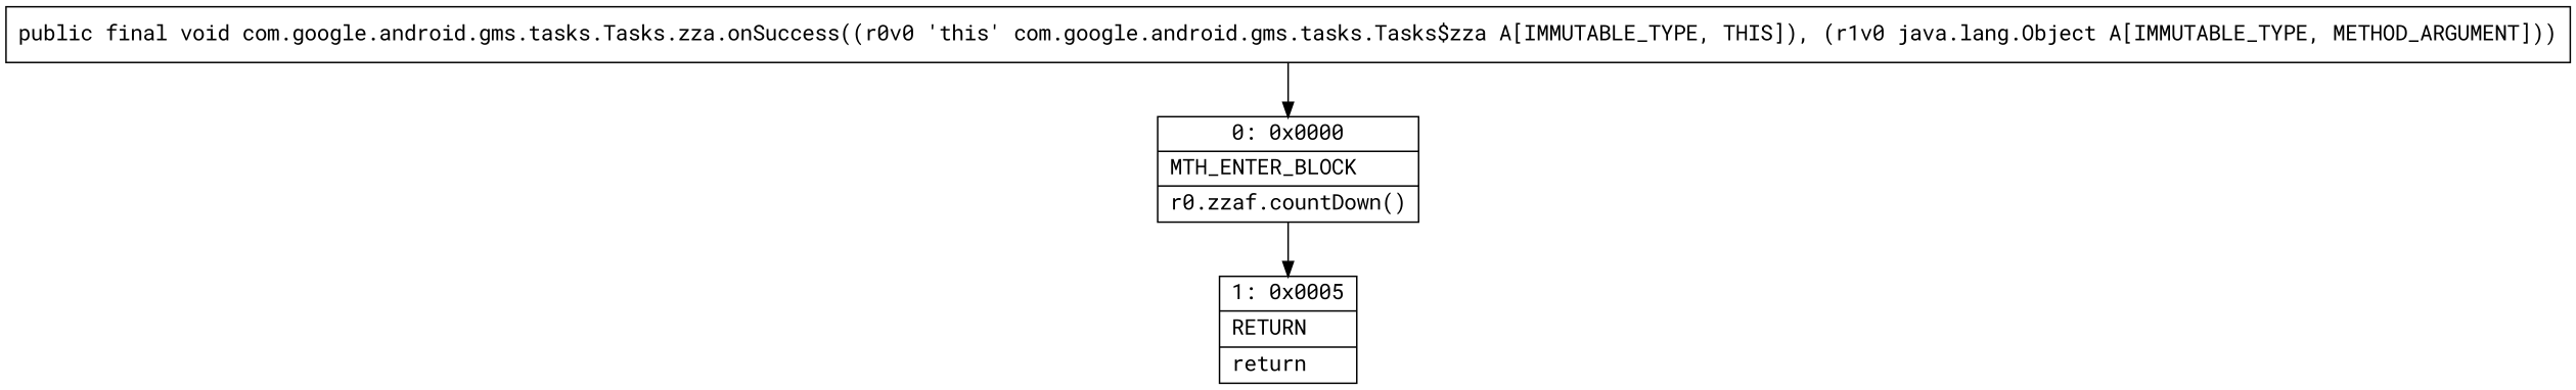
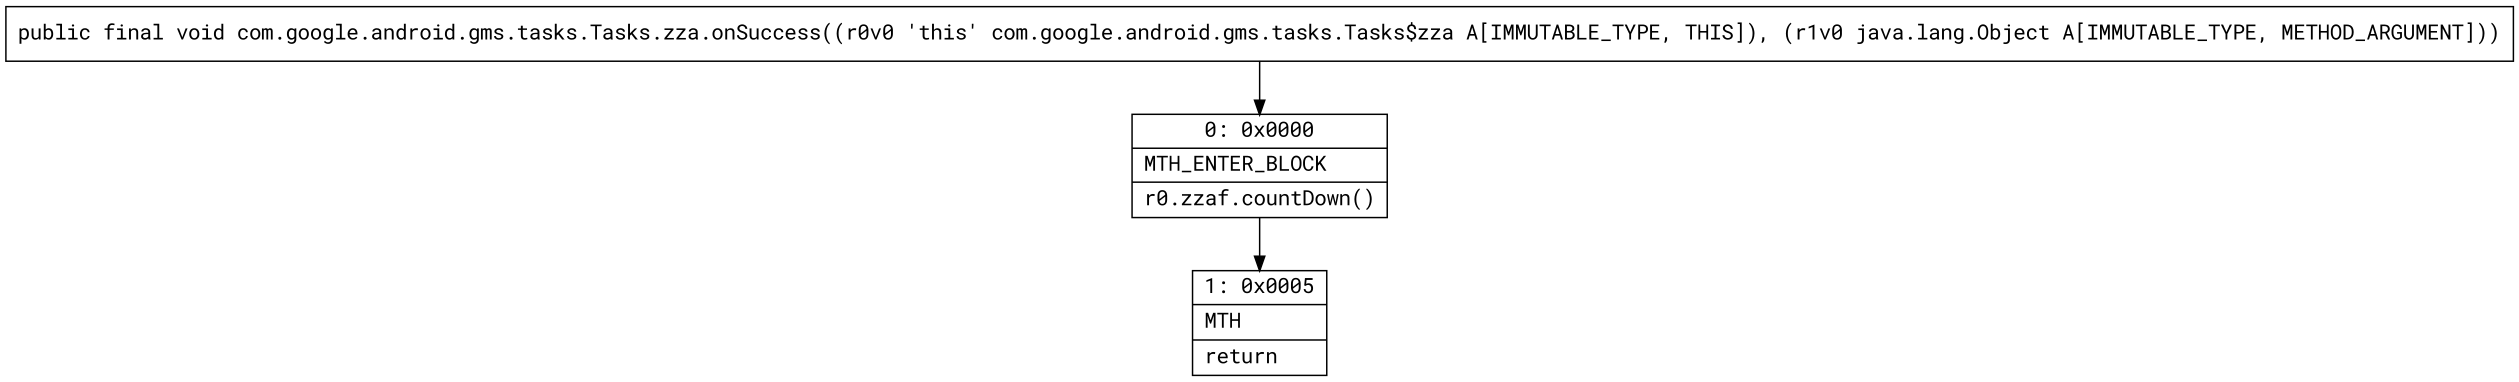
  digraph {
    fontname="Roboto Mono"
    node [shape=record fontname="Roboto Mono"]
    edge [fontname="Roboto Mono"]
    n1 [label="{0\:\ 0x0000|MTH_ENTER_BLOCK\l|r0.zzaf.countDown()\l}"]
-   n2 [label="{1\:\ 0x0005|RETURN\l|return\l}"]
+   n2 [label="{1\:\ 0x0005|MTH\l|return\l}"]
    n3 [label="{public final void com.google.android.gms.tasks.Tasks.zza.onSuccess((r0v0 'this' com.google.android.gms.tasks.Tasks$zza A[IMMUTABLE_TYPE, THIS]), (r1v0 java.lang.Object A[IMMUTABLE_TYPE, METHOD_ARGUMENT])) }"]
    n1 -> n2
    n3 -> n1
  }
